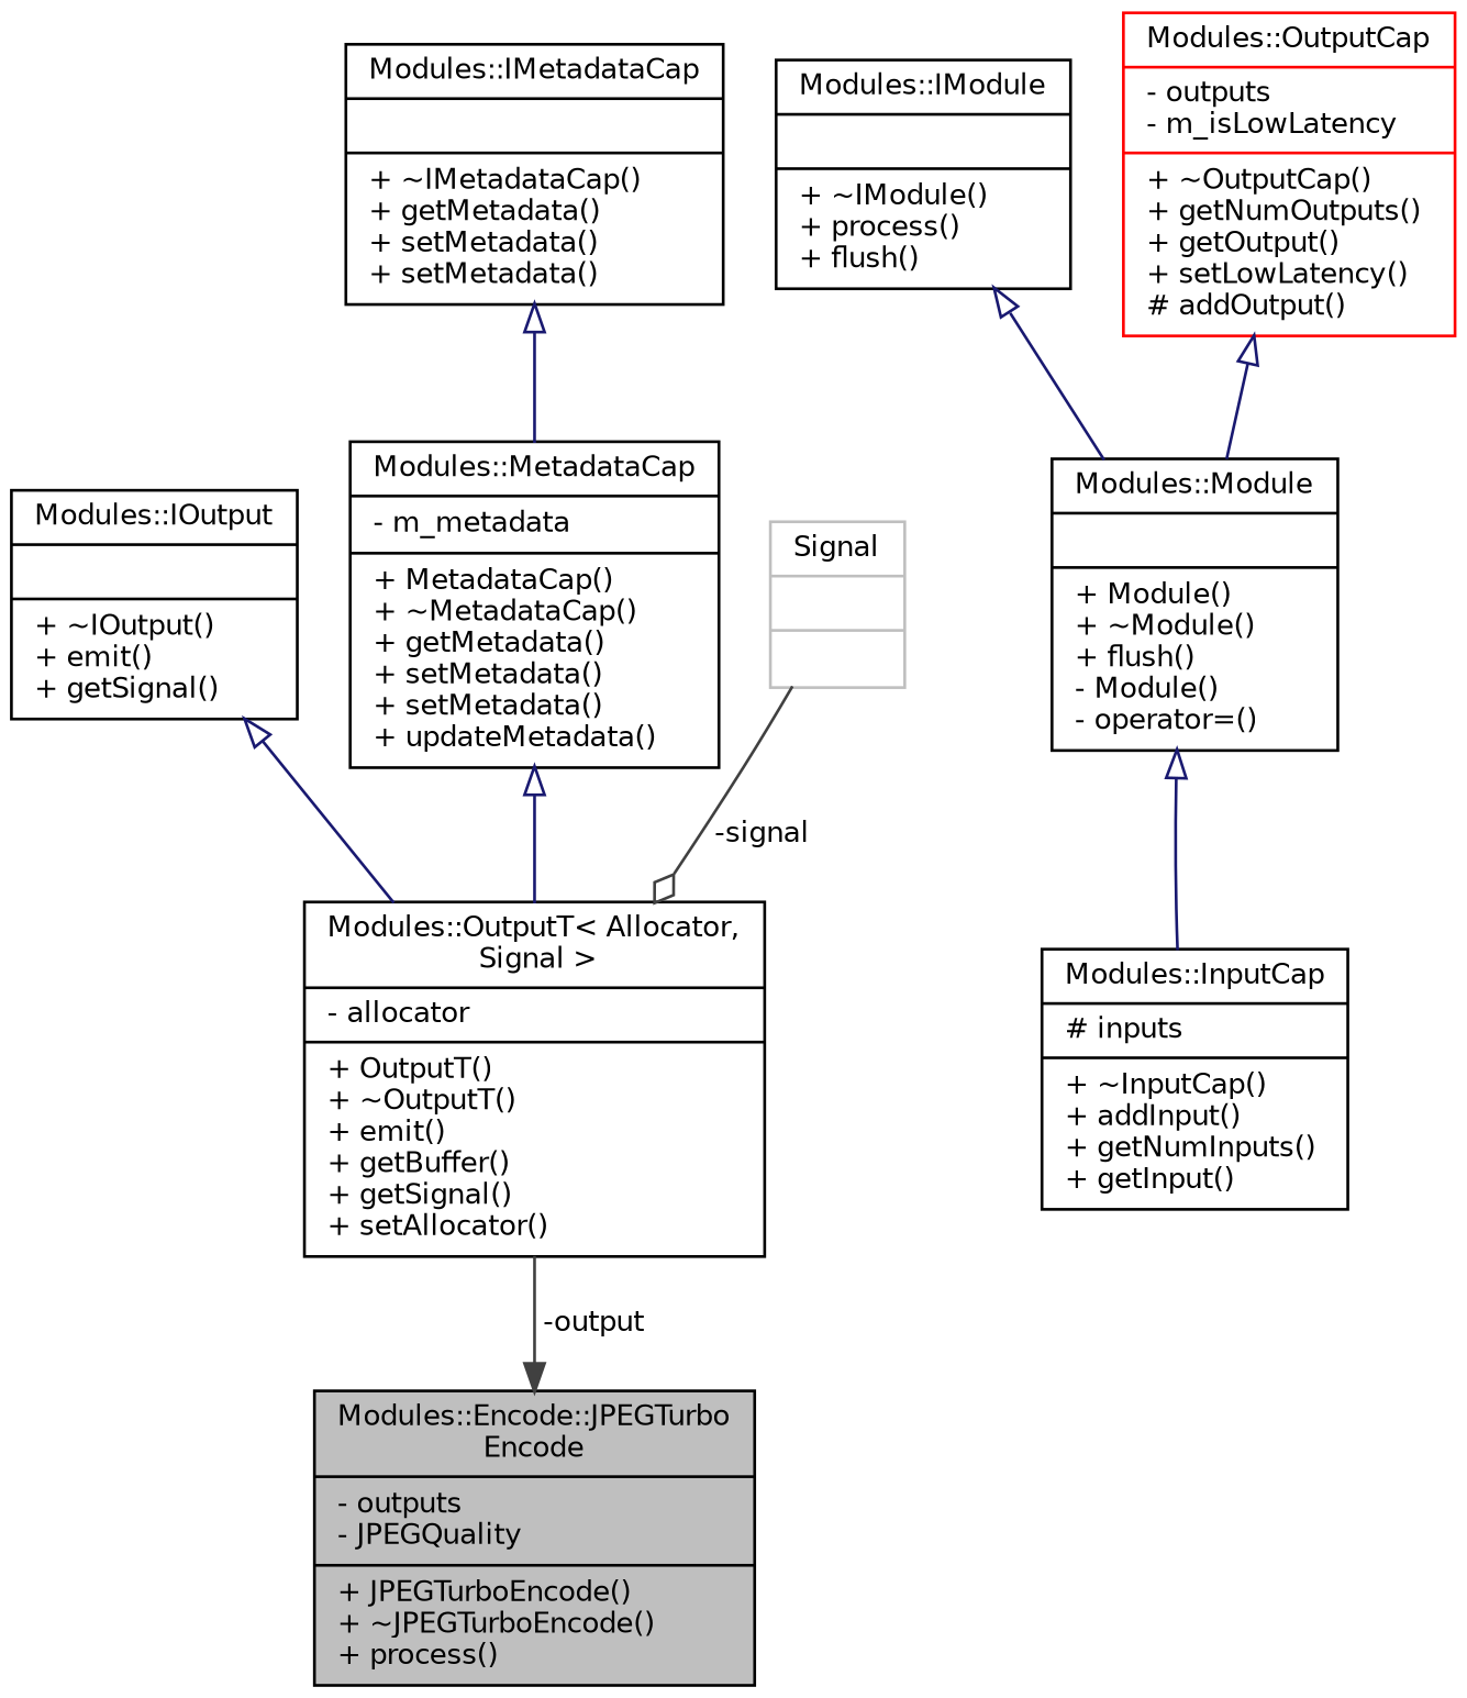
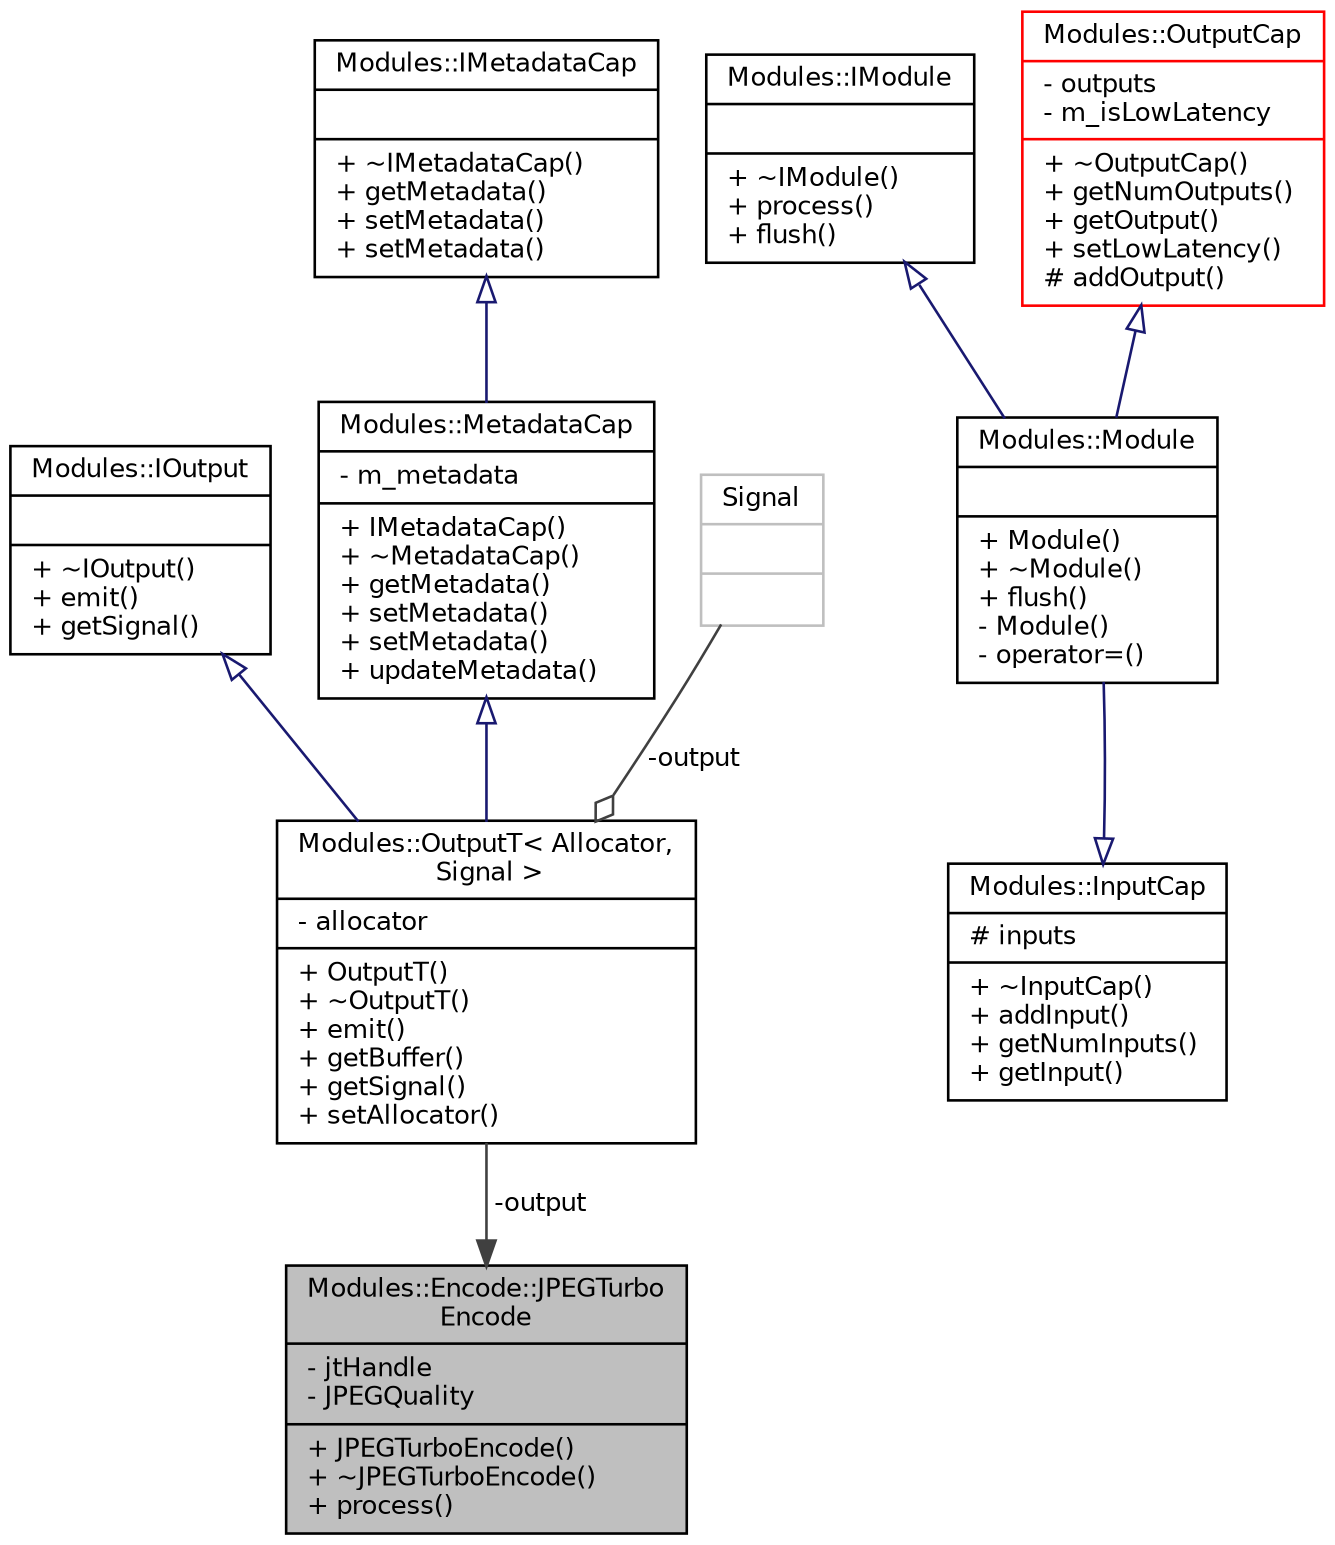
  digraph {
    node [color=black fillcolor=white fontname=Helvetica fontsize=10 shape=record style=filled]
    edge [arrowtail=onormal color=midnightblue dir=back fontname=Helvetica fontsize=10 labelfontname=Helvetica labelfontsize=10 style=solid]
-   n1 [fillcolor=grey75 fontcolor=black height=0.2 label="{Modules::Encode::JPEGTurbo\lEncode\n|- outputs\l- JPEGQuality\l|+ JPEGTurboEncode()\l+ ~JPEGTurboEncode()\l+ process()\l}" width=0.4]
+   n1 [fillcolor=grey75 fontcolor=black height=0.2 label="{Modules::Encode::JPEGTurbo\lEncode\n|- jtHandle\l- JPEGQuality\l|+ JPEGTurboEncode()\l+ ~JPEGTurboEncode()\l+ process()\l}" width=0.4]
    n2 [height=0.2 label="{Modules::Module\n||+ Module()\l+ ~Module()\l+ flush()\l- Module()\l- operator=()\l}" width=0.4]
    n3 [height=0.2 label="{Modules::IModule\n||+ ~IModule()\l+ process()\l+ flush()\l}" width=0.4]
    n4 [height=0.2 label="{Modules::InputCap\n|# inputs\l|+ ~InputCap()\l+ addInput()\l+ getNumInputs()\l+ getInput()\l}" width=0.4]
    n5 [color=red height=0.2 label="{Modules::OutputCap\n|- outputs\l- m_isLowLatency\l|+ ~OutputCap()\l+ getNumOutputs()\l+ getOutput()\l+ setLowLatency()\l# addOutput()\l}" width=0.4]
    n6 [height=0.2 label="{Modules::OutputT\< Allocator,\l Signal \>\n|- allocator\l|+ OutputT()\l+ ~OutputT()\l+ emit()\l+ getBuffer()\l+ getSignal()\l+ setAllocator()\l}" width=0.4]
    n7 [height=0.2 label="{Modules::IOutput\n||+ ~IOutput()\l+ emit()\l+ getSignal()\l}" width=0.4]
-   n8 [height=0.2 label="{Modules::MetadataCap\n|- m_metadata\l|+ MetadataCap()\l+ ~MetadataCap()\l+ getMetadata()\l+ setMetadata()\l+ setMetadata()\l+ updateMetadata()\l}" width=0.4]
+   n8 [height=0.2 label="{Modules::MetadataCap\n|- m_metadata\l|+ IMetadataCap()\l+ ~MetadataCap()\l+ getMetadata()\l+ setMetadata()\l+ setMetadata()\l+ updateMetadata()\l}" width=0.4]
    n9 [height=0.2 label="{Modules::IMetadataCap\n||+ ~IMetadataCap()\l+ getMetadata()\l+ setMetadata()\l+ setMetadata()\l}" width=0.4]
    n10 [color=grey75 height=0.2 label="{Signal\n||}" width=0.4]
    n3 -> n2
-   n2 -> n4
+   n4 -> n2
    n5 -> n2
    n6 -> n1 [arrowhead=normal color=grey25 label=" -output" arrowtail="" dir=""]
    n7 -> n6
    n8 -> n6
    n9 -> n8
-   n10 -> n6 [arrowhead=odiamond color=grey25 label=" -signal" arrowtail="" dir=""]
+   n10 -> n6 [arrowhead=odiamond color=grey25 label=" -output" arrowtail="" dir=""]
  }
